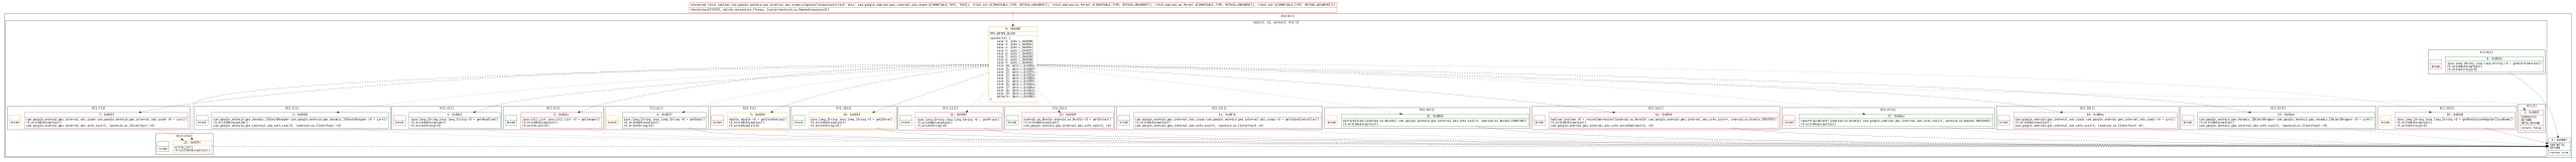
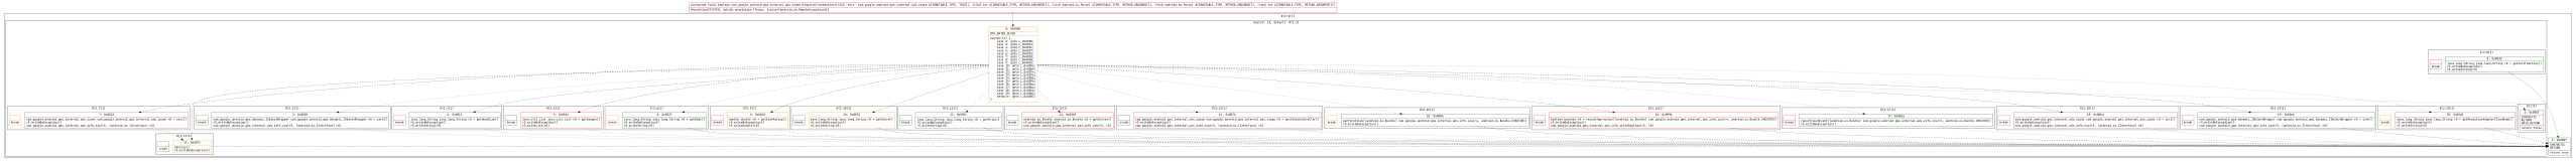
  digraph {
    fontname="JetBrains Mono"
    node [color=darkgreen fontname="JetBrains Mono" shape=record]
    edge [fontname="JetBrains Mono" style=dotted]
    n1 [label="{2\:\ 0x0005|com.google.android.gms.dynamic.IObjectWrapper com.google.android.gms.dynamic.IObjectWrapper r0 = zzrh()\lr5.writeNoException()\lcom.google.android.gms.internal.ads.zzfo.zza(r5, (android.os.IInterface) r0)\l}"]
    n2 [label="{|break\l}"]
    n3 [label="{4\:\ 0x0011|java.lang.String java.lang.String r0 = getHeadline()\lr5.writeNoException()\lr5.writeString(r0)\l}"]
    n4 [color=brown label="{|break\l}"]
    n5 [color=red label="{5\:\ 0x001c|java.util.List java.util.List r0 = getImages()\lr5.writeNoException()\lr5.writeList(r0)\l}"]
    n6 [label="{|break\l}"]
    n7 [label="{6\:\ 0x0027|java.lang.String java.lang.String r0 = getBody()\lr5.writeNoException()\lr5.writeString(r0)\l}"]
    n8 [color=darkorange label="{|break\l}"]
    n9 [color=brown label="{7\:\ 0x0032|com.google.android.gms.internal.ads.zzaeh com.google.android.gms.internal.ads.zzaeh r0 = zzri()\lr5.writeNoException()\lcom.google.android.gms.internal.ads.zzfo.zza(r5, (android.os.IInterface) r0)\l}"]
    n10 [color=darkorange label="{|break\l}"]
    n11 [label="{8\:\ 0x003d|java.lang.String java.lang.String r0 = getCallToAction()\lr5.writeNoException()\lr5.writeString(r0)\l}"]
    n12 [color=red label="{|break\l}"]
    n13 [color=darkorange label="{9\:\ 0x0048|double double r0 = getStarRating()\lr5.writeNoException()\lr5.writeDouble(r0)\l}"]
    n14 [color=red label="{|break\l}"]
    n15 [color=darkorange label="{10\:\ 0x0053|java.lang.String java.lang.String r0 = getStore()\lr5.writeNoException()\lr5.writeString(r0)\l}"]
    n16 [label="{|break\l}"]
-   n17 [color=red label="{11\:\ 0x005e|java.lang.String java.lang.String r0 = getPrice()\lr5.writeNoException()\lr5.writeString(r0)\l}"]
+   n17 [label="{11\:\ 0x005e|java.lang.String java.lang.String r0 = getPrice()\lr5.writeNoException()\lr5.writeString(r0)\l}"]
    n18 [label="{|break\l}"]
    n19 [color=red label="{12\:\ 0x0069|android.os.Bundle android.os.Bundle r0 = getExtras()\lr5.writeNoException()\lcom.google.android.gms.internal.ads.zzfo.zzb(r5, r0)\l}"]
    n20 [label="{|break\l}"]
-   n21 [color=darkorange label="{13\:\ 0x0074|writeList()\lr5.writeNoException()\l}"]
+   n21 [color=darkorange label="{13\:\ 0x0074|destroy()\lr5.writeNoException()\l}"]
    n22 [label="{|break\l}"]
    n23 [color=brown label="{14\:\ 0x007b|com.google.android.gms.internal.ads.zzaap com.google.android.gms.internal.ads.zzaap r0 = getVideoController()\lr5.writeNoException()\lcom.google.android.gms.internal.ads.zzfo.zza(r5, (android.os.IInterface) r0)\l}"]
    n24 [label="{|break\l}"]
    n25 [label="{15\:\ 0x0086|performClick((android.os.Bundle) com.google.android.gms.internal.ads.zzfo.zza(r4, android.os.Bundle.CREATOR))\lr5.writeNoException()\l}"]
    n26 [color=darkorange label="{|break\l}"]
    n27 [color=red label="{16\:\ 0x0096|boolean boolean r0 = recordImpression((android.os.Bundle) com.google.android.gms.internal.ads.zzfo.zza(r4, android.os.Bundle.CREATOR))\lr5.writeNoException()\lcom.google.android.gms.internal.ads.zzfo.writeBoolean(r5, r0)\l}"]
    n28 [color=brown label="{|break\l}"]
    n29 [label="{17\:\ 0x00aa|reportTouchEvent((android.os.Bundle) com.google.android.gms.internal.ads.zzfo.zza(r4, android.os.Bundle.CREATOR))\lr5.writeNoException()\l}"]
    n30 [color=red label="{|break\l}"]
    n31 [color=brown label="{18\:\ 0x00ba|com.google.android.gms.internal.ads.zzadz com.google.android.gms.internal.ads.zzadz r0 = zzrj()\lr5.writeNoException()\lcom.google.android.gms.internal.ads.zzfo.zza(r5, (android.os.IInterface) r0)\l}"]
    n32 [color=brown label="{|break\l}"]
    n33 [label="{19\:\ 0x00c6|com.google.android.gms.dynamic.IObjectWrapper com.google.android.gms.dynamic.IObjectWrapper r0 = zzrk()\lr5.writeNoException()\lcom.google.android.gms.internal.ads.zzfo.zza(r5, (android.os.IInterface) r0)\l}"]
    n34 [color=brown label="{|break\l}"]
    n35 [color=brown label="{20\:\ 0x00d2|java.lang.String java.lang.String r0 = getMediationAdapterClassName()\lr5.writeNoException()\lr5.writeString(r0)\l}"]
    n36 [color=darkorange label="{|break\l}"]
    n37 [color=brown label="{1\:\ 0x0003|SYNTHETIC\lRETURN\lORIG_RETURN\l|return false\l}"]
    n38 [color=darkorange label="{0\:\ 0x0000|MTH_ENTER_BLOCK\l|switch(r3) \{\l    case 2: goto L_0x0005;\l    case 3: goto L_0x0011;\l    case 4: goto L_0x001c;\l    case 5: goto L_0x0027;\l    case 6: goto L_0x0032;\l    case 7: goto L_0x003d;\l    case 8: goto L_0x0048;\l    case 9: goto L_0x0053;\l    case 10: goto L_0x005e;\l    case 11: goto L_0x0069;\l    case 12: goto L_0x0074;\l    case 13: goto L_0x007b;\l    case 14: goto L_0x0086;\l    case 15: goto L_0x0096;\l    case 16: goto L_0x00aa;\l    case 17: goto L_0x00ba;\l    case 18: goto L_0x00c6;\l    case 19: goto L_0x00d2;\l    default: goto L_0x0003;\l\}\l}"]
    n39 [label="{3\:\ 0x000f|SYNTHETIC\lRETURN\l|return true\l}"]
    n40 [color=red label="{protected final boolean com.google.android.gms.internal.ads.zzaew.dispatchTransaction((r2v0 'this' com.google.android.gms.internal.ads.zzaew A[IMMUTABLE_TYPE, THIS]), (r3v0 int A[IMMUTABLE_TYPE, METHOD_ARGUMENT]), (r4v0 android.os.Parcel A[IMMUTABLE_TYPE, METHOD_ARGUMENT]), (r5v0 android.os.Parcel A[IMMUTABLE_TYPE, METHOD_ARGUMENT]), (r6v0 int A[IMMUTABLE_TYPE, METHOD_ARGUMENT]))  | Annotation[SYSTEM, dalvik.annotation.Throws, \{value=[android.os.RemoteException]\}]\l}"]
    subgraph cluster_1 {
      label="R(2:0|3)"
      n39
      subgraph cluster_2 {
        label="Switch: 13, default: R(1:1)"
        n38
        subgraph cluster_3 {
          label="R(2:2|1)"
          n1
          n2
        }
        subgraph cluster_4 {
          label="R(2:4|1)"
          n3
          n4
        }
        subgraph cluster_5 {
          label="R(2:5|1)"
          n5
          n6
        }
        subgraph cluster_6 {
          label="R(2:6|1)"
          n7
          n8
        }
        subgraph cluster_7 {
          label="R(2:7|1)"
          n9
          n10
        }
        subgraph cluster_8 {
          label="R(2:8|1)"
          n11
          n12
        }
        subgraph cluster_9 {
          label="R(2:9|1)"
          n13
          n14
        }
        subgraph cluster_10 {
          label="R(2:10|1)"
          n15
          n16
        }
        subgraph cluster_11 {
          label="R(2:11|1)"
          n17
          n18
        }
        subgraph cluster_12 {
          label="R(2:12|1)"
          n19
          n20
        }
        subgraph cluster_13 {
          label="R(2:13|1)"
          n21
          n22
        }
        subgraph cluster_14 {
          label="R(2:14|1)"
          n23
          n24
        }
        subgraph cluster_15 {
          label="R(2:15|1)"
          n25
          n26
        }
        subgraph cluster_16 {
          label="R(2:16|1)"
          n27
          n28
        }
        subgraph cluster_17 {
          label="R(2:17|1)"
          n29
          n30
        }
        subgraph cluster_18 {
          label="R(2:18|1)"
          n31
          n32
        }
        subgraph cluster_19 {
          label="R(2:19|1)"
          n33
          n34
        }
        subgraph cluster_20 {
          label="R(2:20|1)"
          n35
          n36
        }
        subgraph cluster_21 {
          label="R(1:0)"
          n37
        }
      }
    }
    n1 -> n39
    n3 -> n39
    n5 -> n39
    n7 -> n39 [style=dashed]
    n9 -> n21
    n11 -> n39 [style=dashed]
    n13 -> n39
    n15 -> n39 [style=dashed]
    n17 -> n39 [style=dashed]
    n19 -> n39
    n21 -> n39 [style=dashed]
    n23 -> n39
    n25 -> n39 [style=dashed]
    n27 -> n39 [style=dashed]
    n29 -> n39
    n31 -> n39
-   n33 -> n39
+   n33 -> n39 [style=dashed]
    n35 -> n39 [style=dashed]
    n38 -> n1
    n38 -> n3 [style=dashed]
    n38 -> n5 [style=dashed]
    n38 -> n7
    n38 -> n9 [style=dashed]
    n38 -> n13 [style=dashed]
    n38 -> n15 [style=dashed]
    n38 -> n17
    n38 -> n19
    n38 -> n21 [style=dashed]
+   n38 -> n23
    n38 -> n25
    n38 -> n27 [style=dashed]
    n38 -> n29
    n38 -> n31 [style=dashed]
    n38 -> n33 [style=dashed]
    n38 -> n35
    n38 -> n37
    n40 -> n38 [style=dashed]
  }
